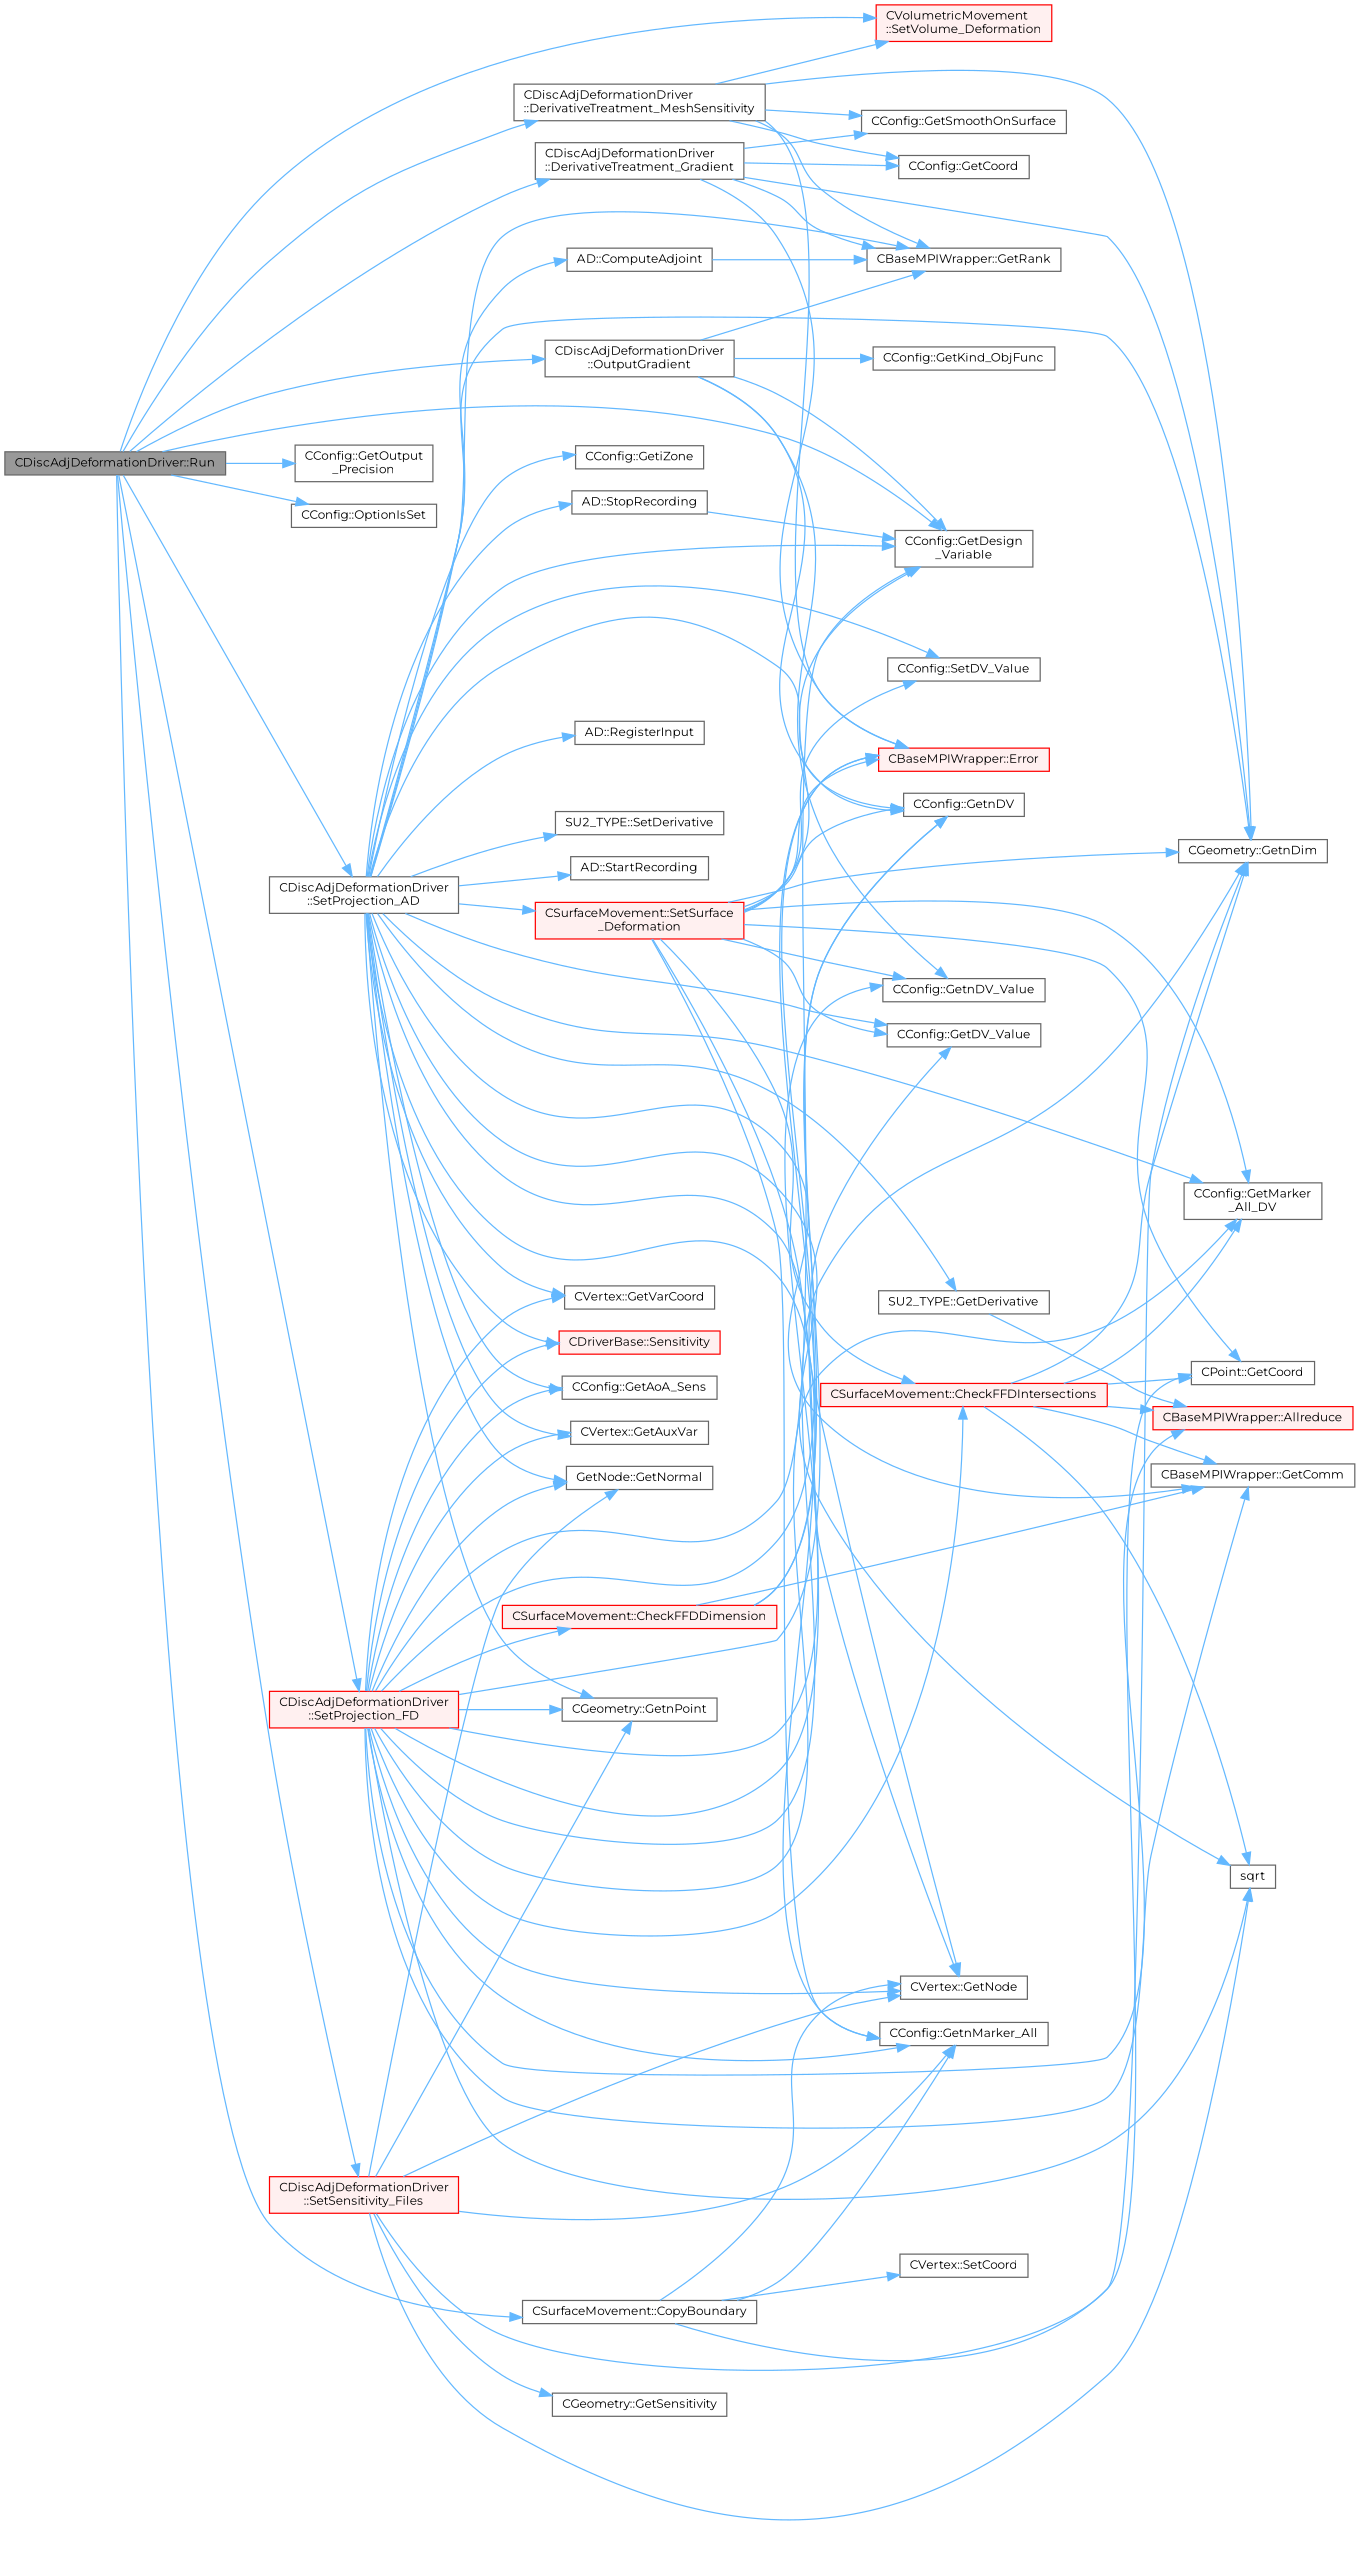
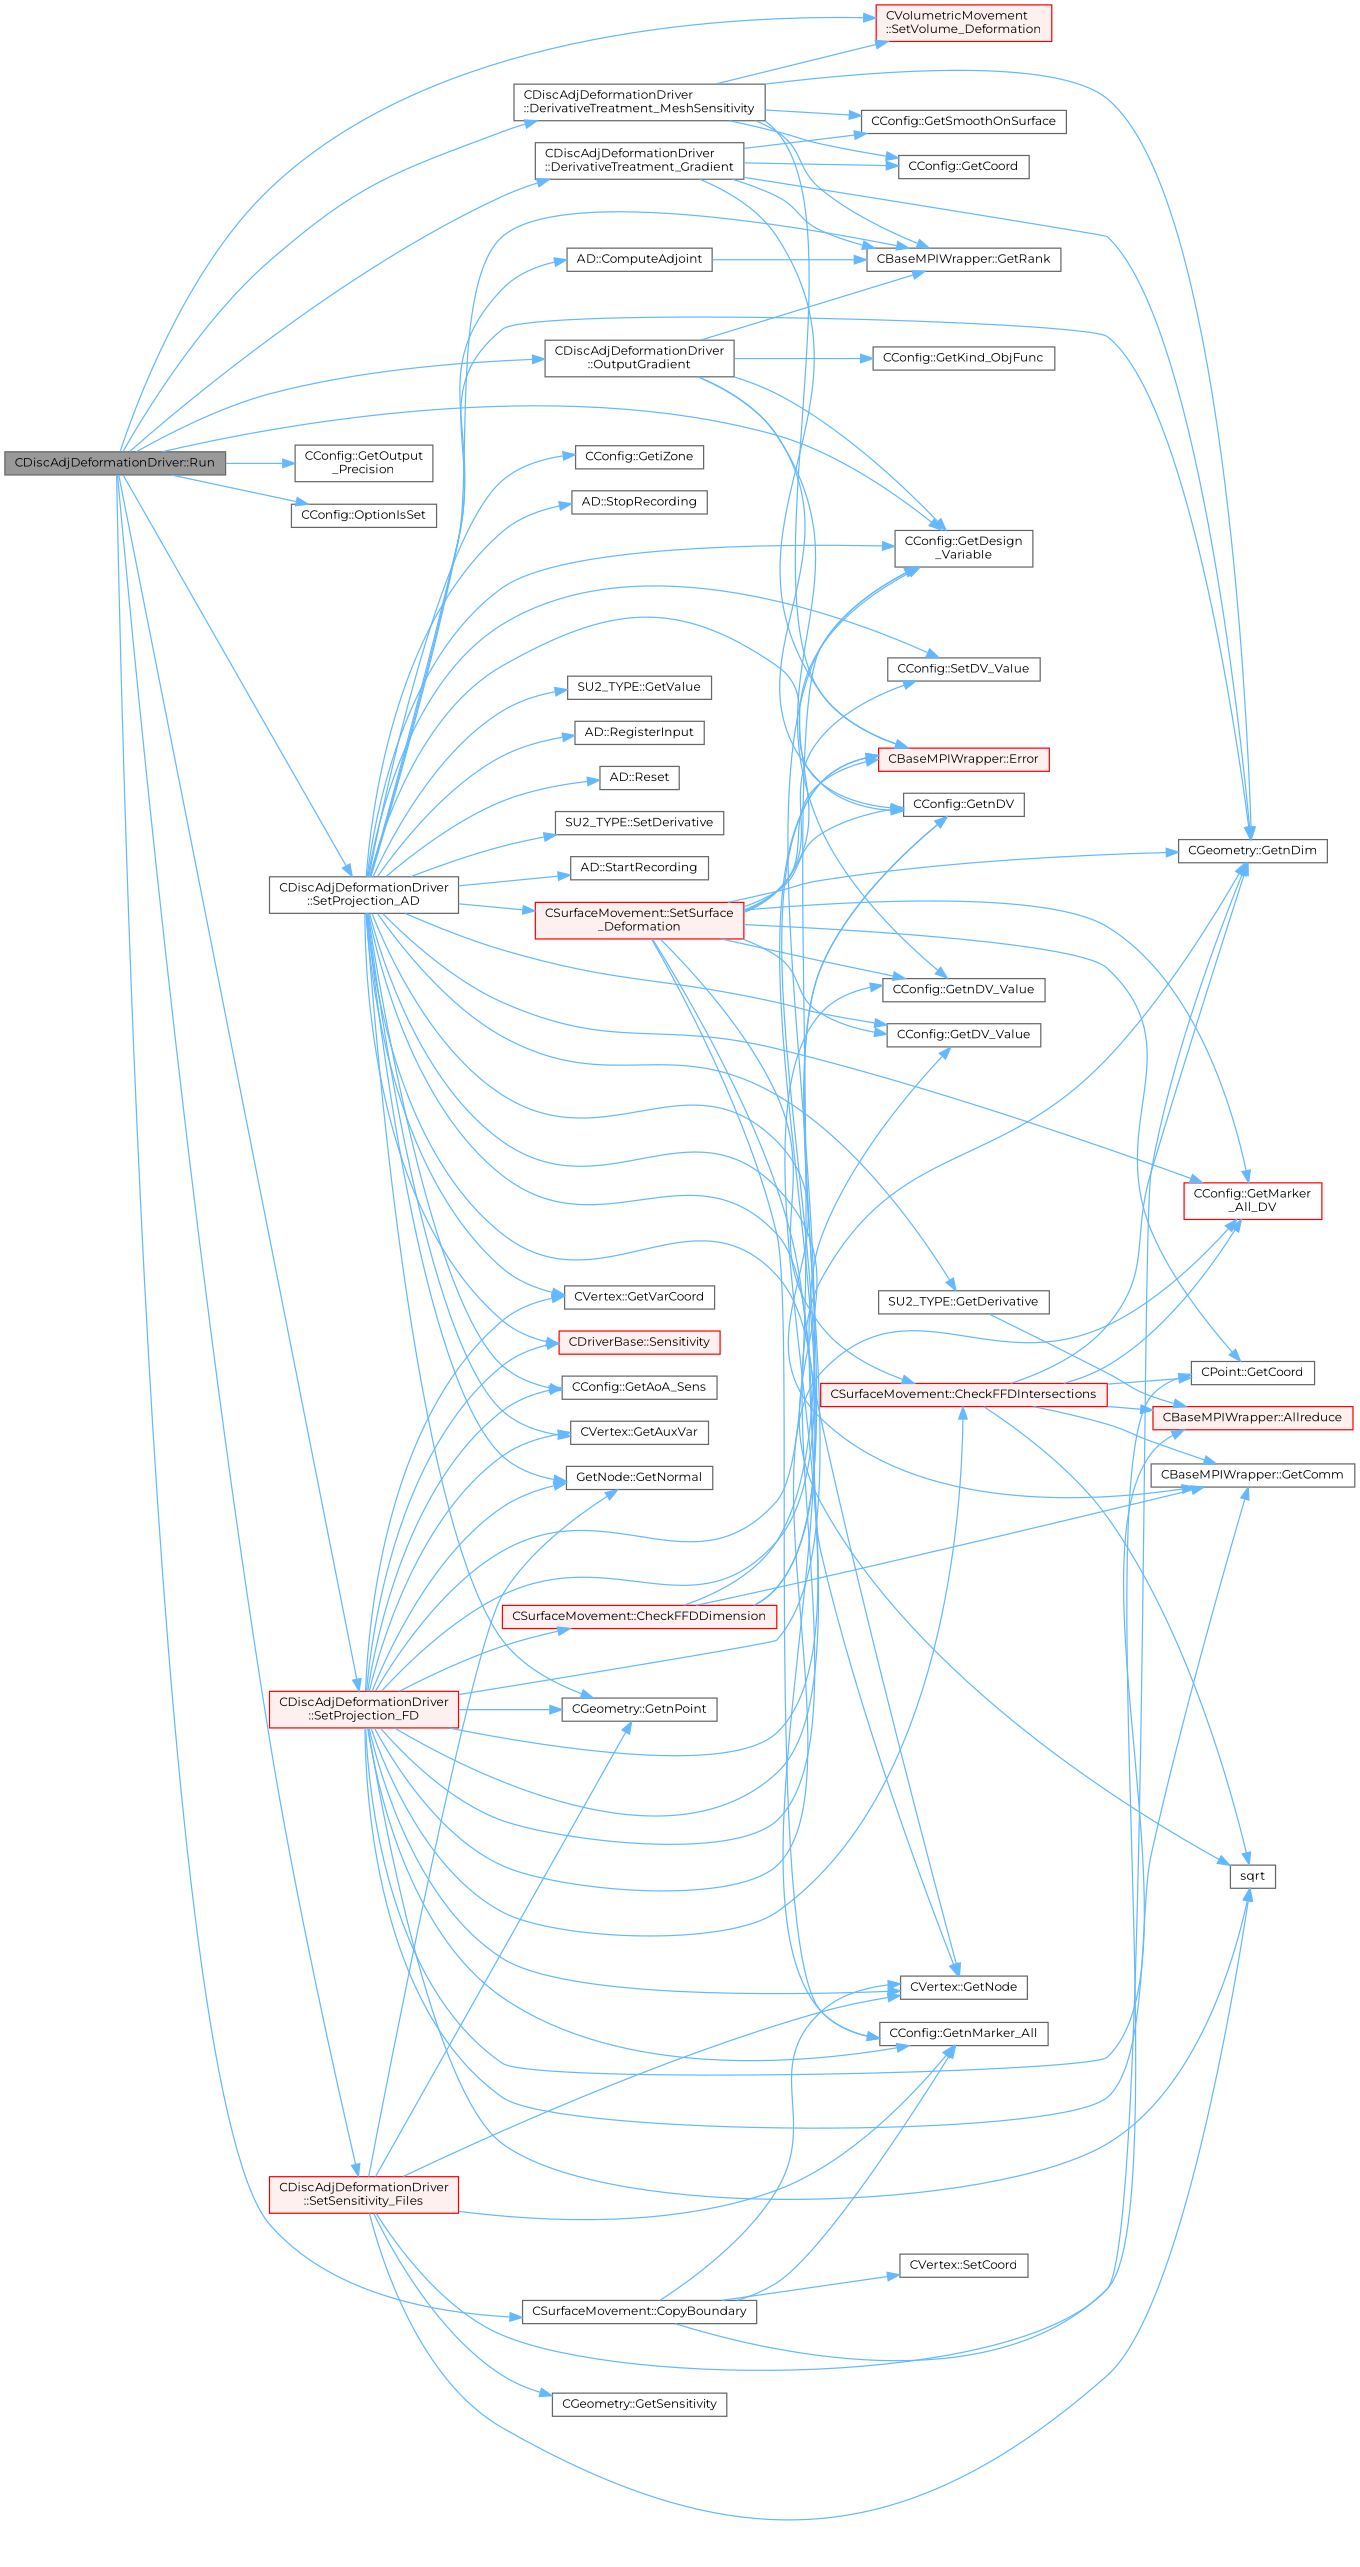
  digraph {
    fontname=Montserrat
    rankdir=LR
    node [color=grey40 fillcolor=white fontname=Montserrat fontsize=10 shape=box style=filled]
    edge [color=steelblue1 fontname=Montserrat fontsize=10 labelfontname=Helvetica labelfontsize=10 style=solid]
    n1 [color=gray40 fillcolor=grey60 fontcolor=black height=0.2 label="CDiscAdjDeformationDriver::Run" width=0.4]
    n2 [height=0.2 label="CSurfaceMovement::CopyBoundary" width=0.4]
    n3 [height=0.2 label="CDiscAdjDeformationDriver\l::DerivativeTreatment_Gradient" width=0.4]
    n4 [height=0.2 label="CDiscAdjDeformationDriver\l::DerivativeTreatment_MeshSensitivity" width=0.4]
    n5 [color=red fillcolor="#FFF0F0" height=0.2 label="CVolumetricMovement\l::SetVolume_Deformation" width=0.4]
    n6 [height=0.2 label="CConfig::GetDesign\l_Variable" width=0.4]
    n7 [height=0.2 label="CConfig::GetOutput\l_Precision" width=0.4]
    n8 [height=0.2 label="CConfig::OptionIsSet" width=0.4]
    n9 [height=0.2 label="CDiscAdjDeformationDriver\l::OutputGradient" width=0.4]
    n10 [height=0.2 label="CDiscAdjDeformationDriver\l::SetProjection_AD" width=0.4]
    n11 [color=red fillcolor="#FFF0F0" height=0.2 label="CDiscAdjDeformationDriver\l::SetProjection_FD" width=0.4]
    n12 [color=red fillcolor="#FFF0F0" height=0.2 label="CDiscAdjDeformationDriver\l::SetSensitivity_Files" width=0.4]
    n13 [height=0.2 label="CPoint::GetCoord" width=0.4]
    n14 [height=0.2 label="CConfig::GetnMarker_All" width=0.4]
    n15 [height=0.2 label="CVertex::GetNode" width=0.4]
    n16 [height=0.2 label="CVertex::SetCoord" width=0.4]
    n17 [color=red fillcolor="#FFF0F0" height=0.2 label="CBaseMPIWrapper::Error" width=0.4]
    n18 [height=0.2 label="CGeometry::GetnDim" width=0.4]
    n19 [height=0.2 label="CBaseMPIWrapper::GetRank" width=0.4]
    n20 [height=0.2 label="CConfig::GetSmoothOnSurface" width=0.4]
    n21 [height=0.2 label="CConfig::GetCoord" width=0.4]
    n22 [height=0.2 label="CConfig::GetKind_ObjFunc" width=0.4]
    n23 [height=0.2 label="CConfig::GetnDV" width=0.4]
    n24 [height=0.2 label="CConfig::GetnDV_Value" width=0.4]
    n25 [height=0.2 label="AD::ComputeAdjoint" width=0.4]
    n26 [height=0.2 label="CConfig::GetAoA_Sens" width=0.4]
    n27 [height=0.2 label="CVertex::GetAuxVar" width=0.4]
    n28 [height=0.2 label="CBaseMPIWrapper::GetComm" width=0.4]
    n29 [height=0.2 label="SU2_TYPE::GetDerivative" width=0.4]
    n30 [height=0.2 label="CConfig::GetDV_Value" width=0.4]
    n31 [height=0.2 label="CConfig::GetiZone" width=0.4]
-   n32 [height=0.2 label="CConfig::GetMarker\l_All_DV" width=0.4]
+   n32 [color=red height=0.2 label="CConfig::GetMarker\l_All_DV" width=0.4]
    n33 [height=0.2 label="GetNode::GetNormal" width=0.4]
    n34 [height=0.2 label="CGeometry::GetnPoint" width=0.4]
+   n35 [height=0.2 label="SU2_TYPE::GetValue" width=0.4]
    n36 [height=0.2 label="CVertex::GetVarCoord" width=0.4]
    n37 [height=0.2 label="AD::RegisterInput" width=0.4]
+   n38 [height=0.2 label="AD::Reset" width=0.4]
    n39 [color=red fillcolor="#FFF0F0" height=0.2 label="CDriverBase::Sensitivity" width=0.4]
    n40 [height=0.2 label="SU2_TYPE::SetDerivative" width=0.4]
    n41 [height=0.2 label="CConfig::SetDV_Value" width=0.4]
    n42 [color=red fillcolor="#FFF0F0" height=0.2 label="CSurfaceMovement::SetSurface\l_Deformation" width=0.4]
    n43 [height=0.2 label=sqrt width=0.4]
    n44 [height=0.2 label="AD::StartRecording" width=0.4]
    n45 [height=0.2 label="AD::StopRecording" width=0.4]
    n46 [color=red fillcolor="#FFF0F0" height=0.2 label="CBaseMPIWrapper::Allreduce" width=0.4]
    n47 [color=red fillcolor="#FFF0F0" height=0.2 label="CSurfaceMovement::CheckFFDDimension" width=0.4]
    n48 [color=red fillcolor="#FFF0F0" height=0.2 label="CSurfaceMovement::CheckFFDIntersections" width=0.4]
    n49 [height=0.2 label="CGeometry::GetSensitivity" width=0.4]
    n1 -> n2
    n1 -> n3
    n1 -> n4
    n1 -> n5
    n1 -> n6
    n1 -> n7
    n1 -> n8
    n1 -> n9
    n1 -> n10
    n1 -> n11
    n1 -> n12
    n2 -> n13
    n2 -> n14
    n2 -> n15
    n2 -> n16
    n3 -> n17
    n3 -> n18
    n3 -> n19
    n3 -> n20
    n3 -> n21
    n4 -> n5
    n4 -> n17
    n4 -> n18
    n4 -> n19
    n4 -> n20
    n4 -> n21
    n9 -> n6
    n9 -> n19
    n9 -> n22
    n9 -> n23
    n9 -> n24
    n10 -> n6
    n10 -> n14
    n10 -> n15
    n10 -> n18
    n10 -> n19
    n10 -> n23
    n10 -> n25
    n10 -> n26
    n10 -> n27
    n10 -> n28
    n10 -> n29
    n10 -> n30
    n10 -> n31
    n10 -> n32
    n10 -> n33
    n10 -> n34
+   n10 -> n35
    n10 -> n36
    n10 -> n37
+   n10 -> n38
    n10 -> n39
    n10 -> n40
    n10 -> n41
    n10 -> n42
    n10 -> n43
    n10 -> n44
    n10 -> n45
    n11 -> n6
    n11 -> n14
    n11 -> n15
    n11 -> n17
    n11 -> n18
    n11 -> n23
    n11 -> n24
    n11 -> n26
    n11 -> n27
    n11 -> n28
    n11 -> n30
    n11 -> n32
    n11 -> n33
    n11 -> n34
    n11 -> n36
    n11 -> n39
    n11 -> n43
    n11 -> n46
    n11 -> n47
    n11 -> n48
    n12 -> n14
    n12 -> n15
    n12 -> n18
    n12 -> n33
    n12 -> n34
    n12 -> n43
    n12 -> n49
    n25 -> n19
    n29 -> n46
    n42 -> n6
    n42 -> n13
    n42 -> n14
    n42 -> n15
    n42 -> n17
    n42 -> n18
    n42 -> n23
    n42 -> n24
    n42 -> n30
    n42 -> n32
    n42 -> n41
    n42 -> n48
-   n45 -> n6
+   n47 -> n6
    n47 -> n17
    n47 -> n23
    n47 -> n28
    n48 -> n13
    n48 -> n18
    n48 -> n28
    n48 -> n32
    n48 -> n43
    n48 -> n46
  }
